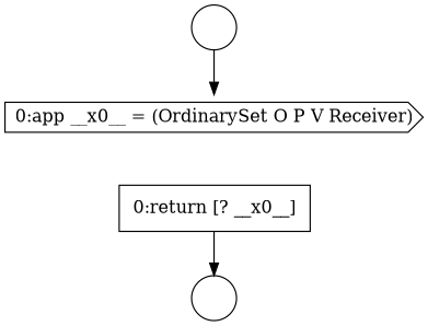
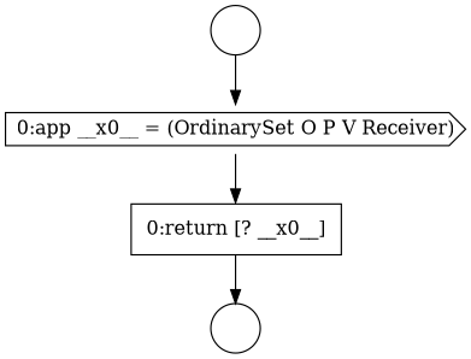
  digraph {
    node [color=black fillcolor=white shape=circle style=filled]
    edge [color=black]
    n1 [label=" "]
    n2 [label=<<font color="black">0:app __x0__ = (OrdinarySet O P V Receiver)</font>> shape=cds]
    n3 [label=<<font color="black">     <table border="0" cellborder="1" cellspacing="0" cellpadding="10">       <tr><td align="left">0:return [? __x0__]</td></tr>     </table>   </font>> margin=0 shape=none]
    n4 [label=" "]
    n1 -> n2
+   n2 -> n3
    n3 -> n4
  }
